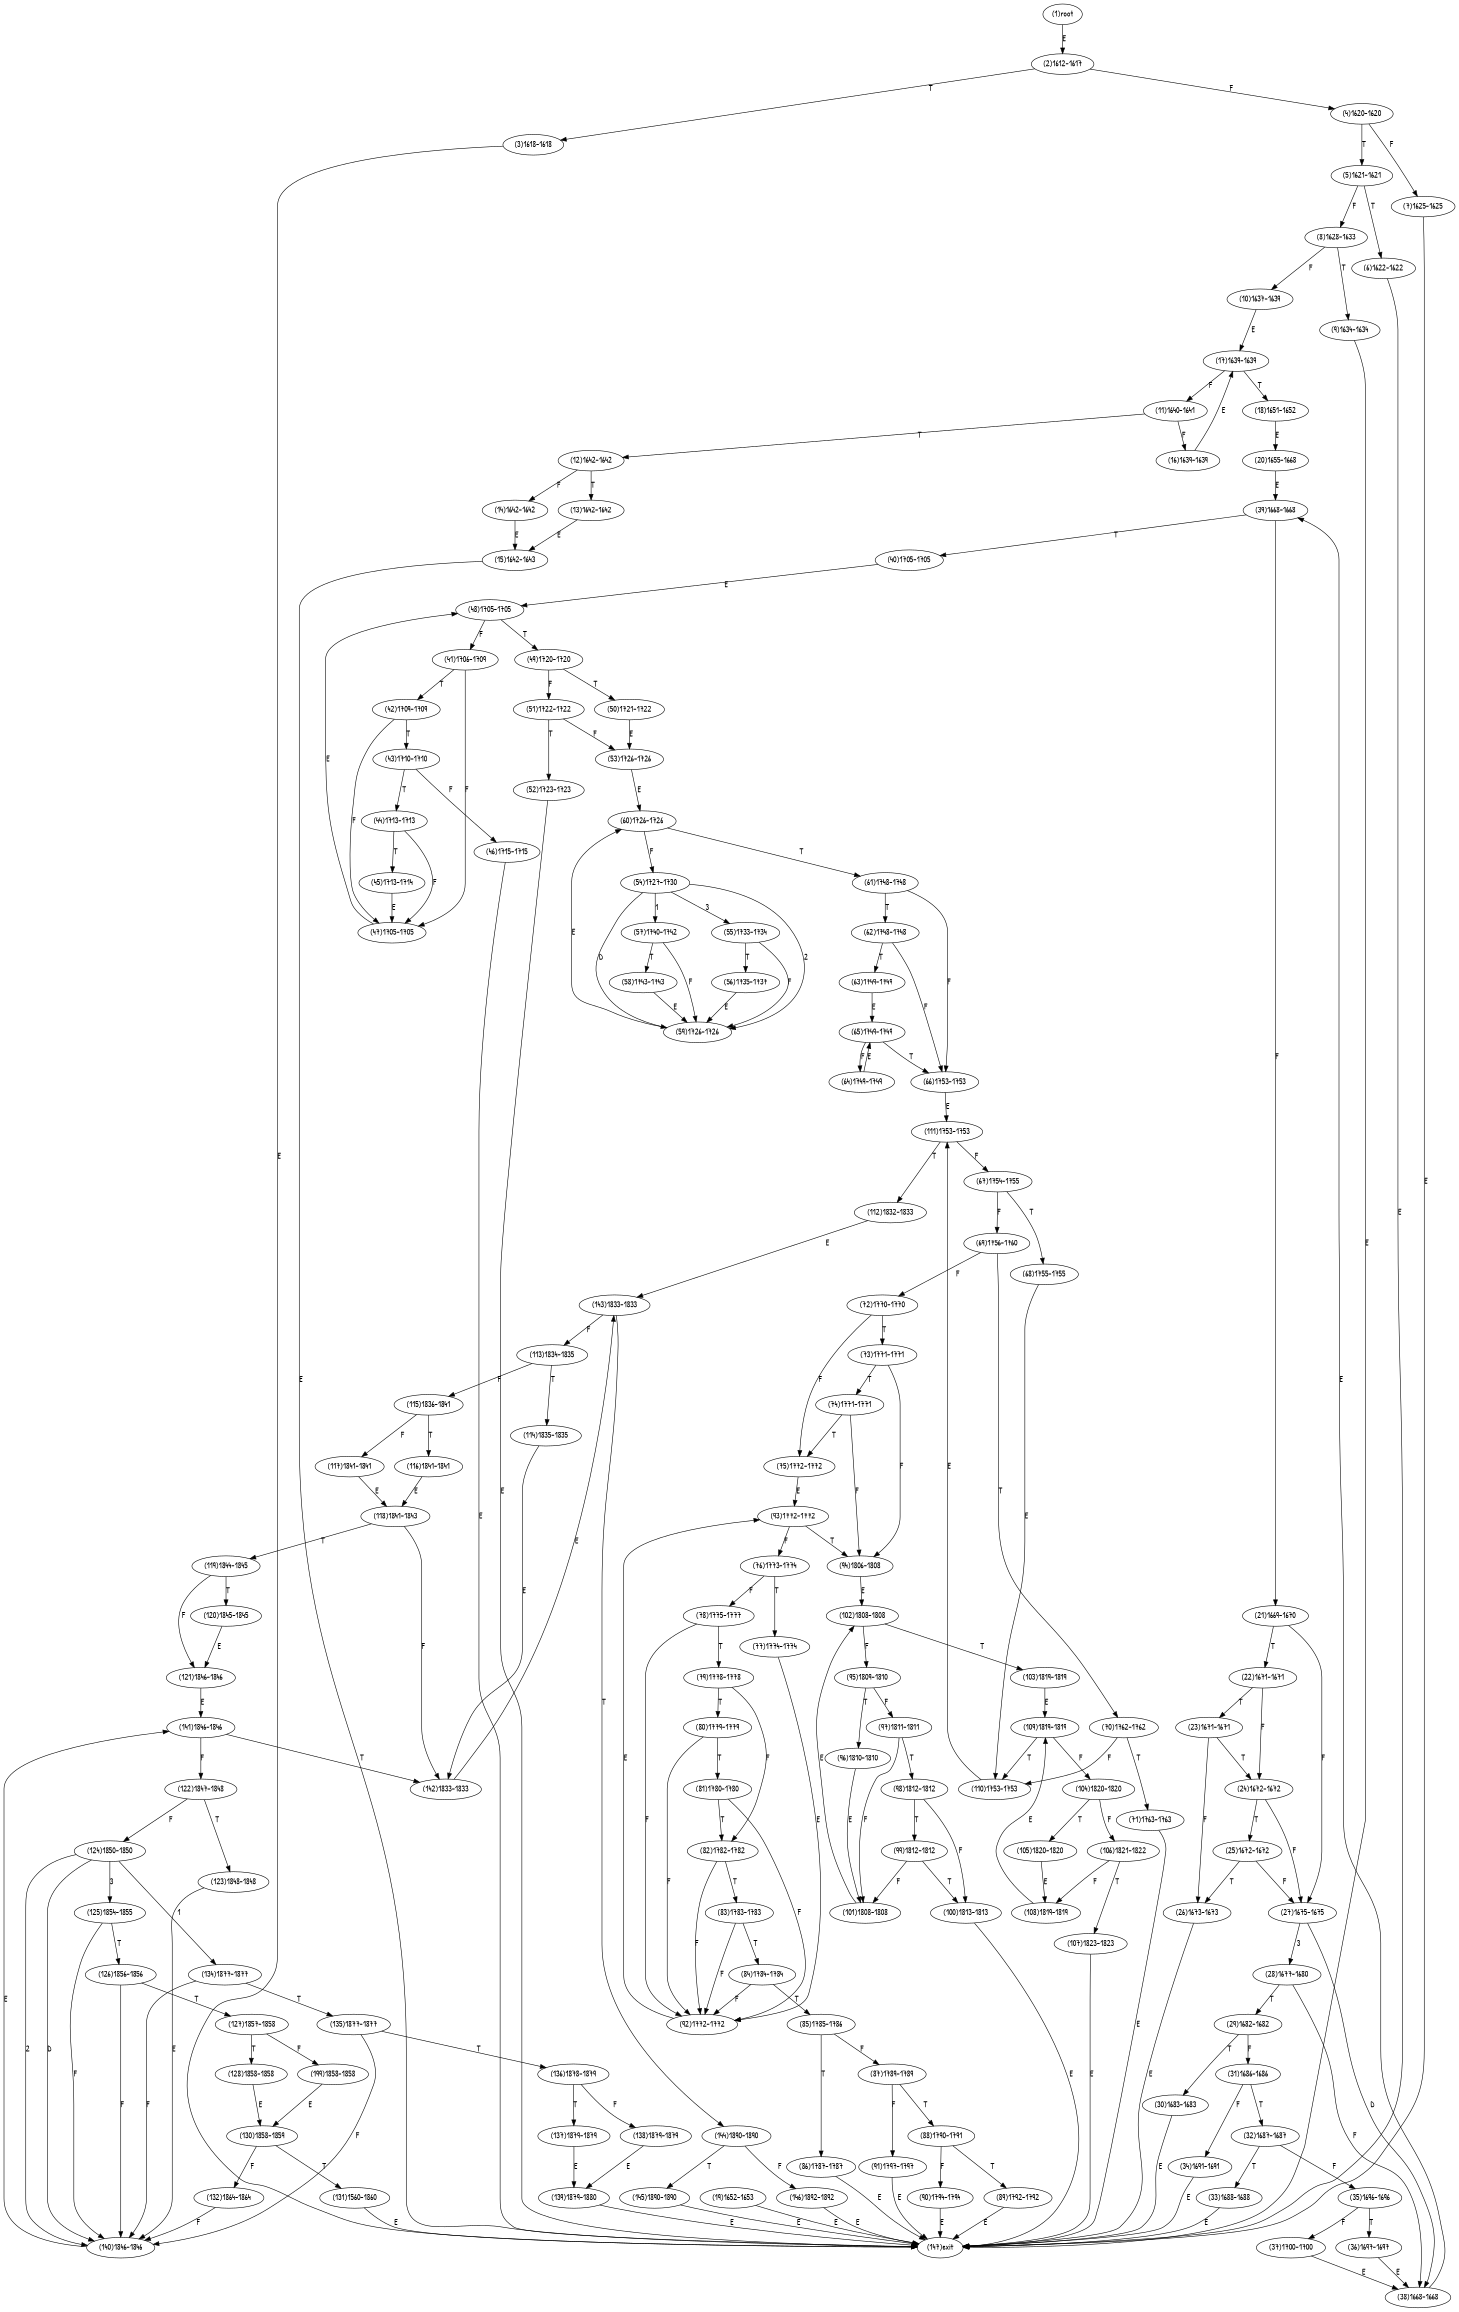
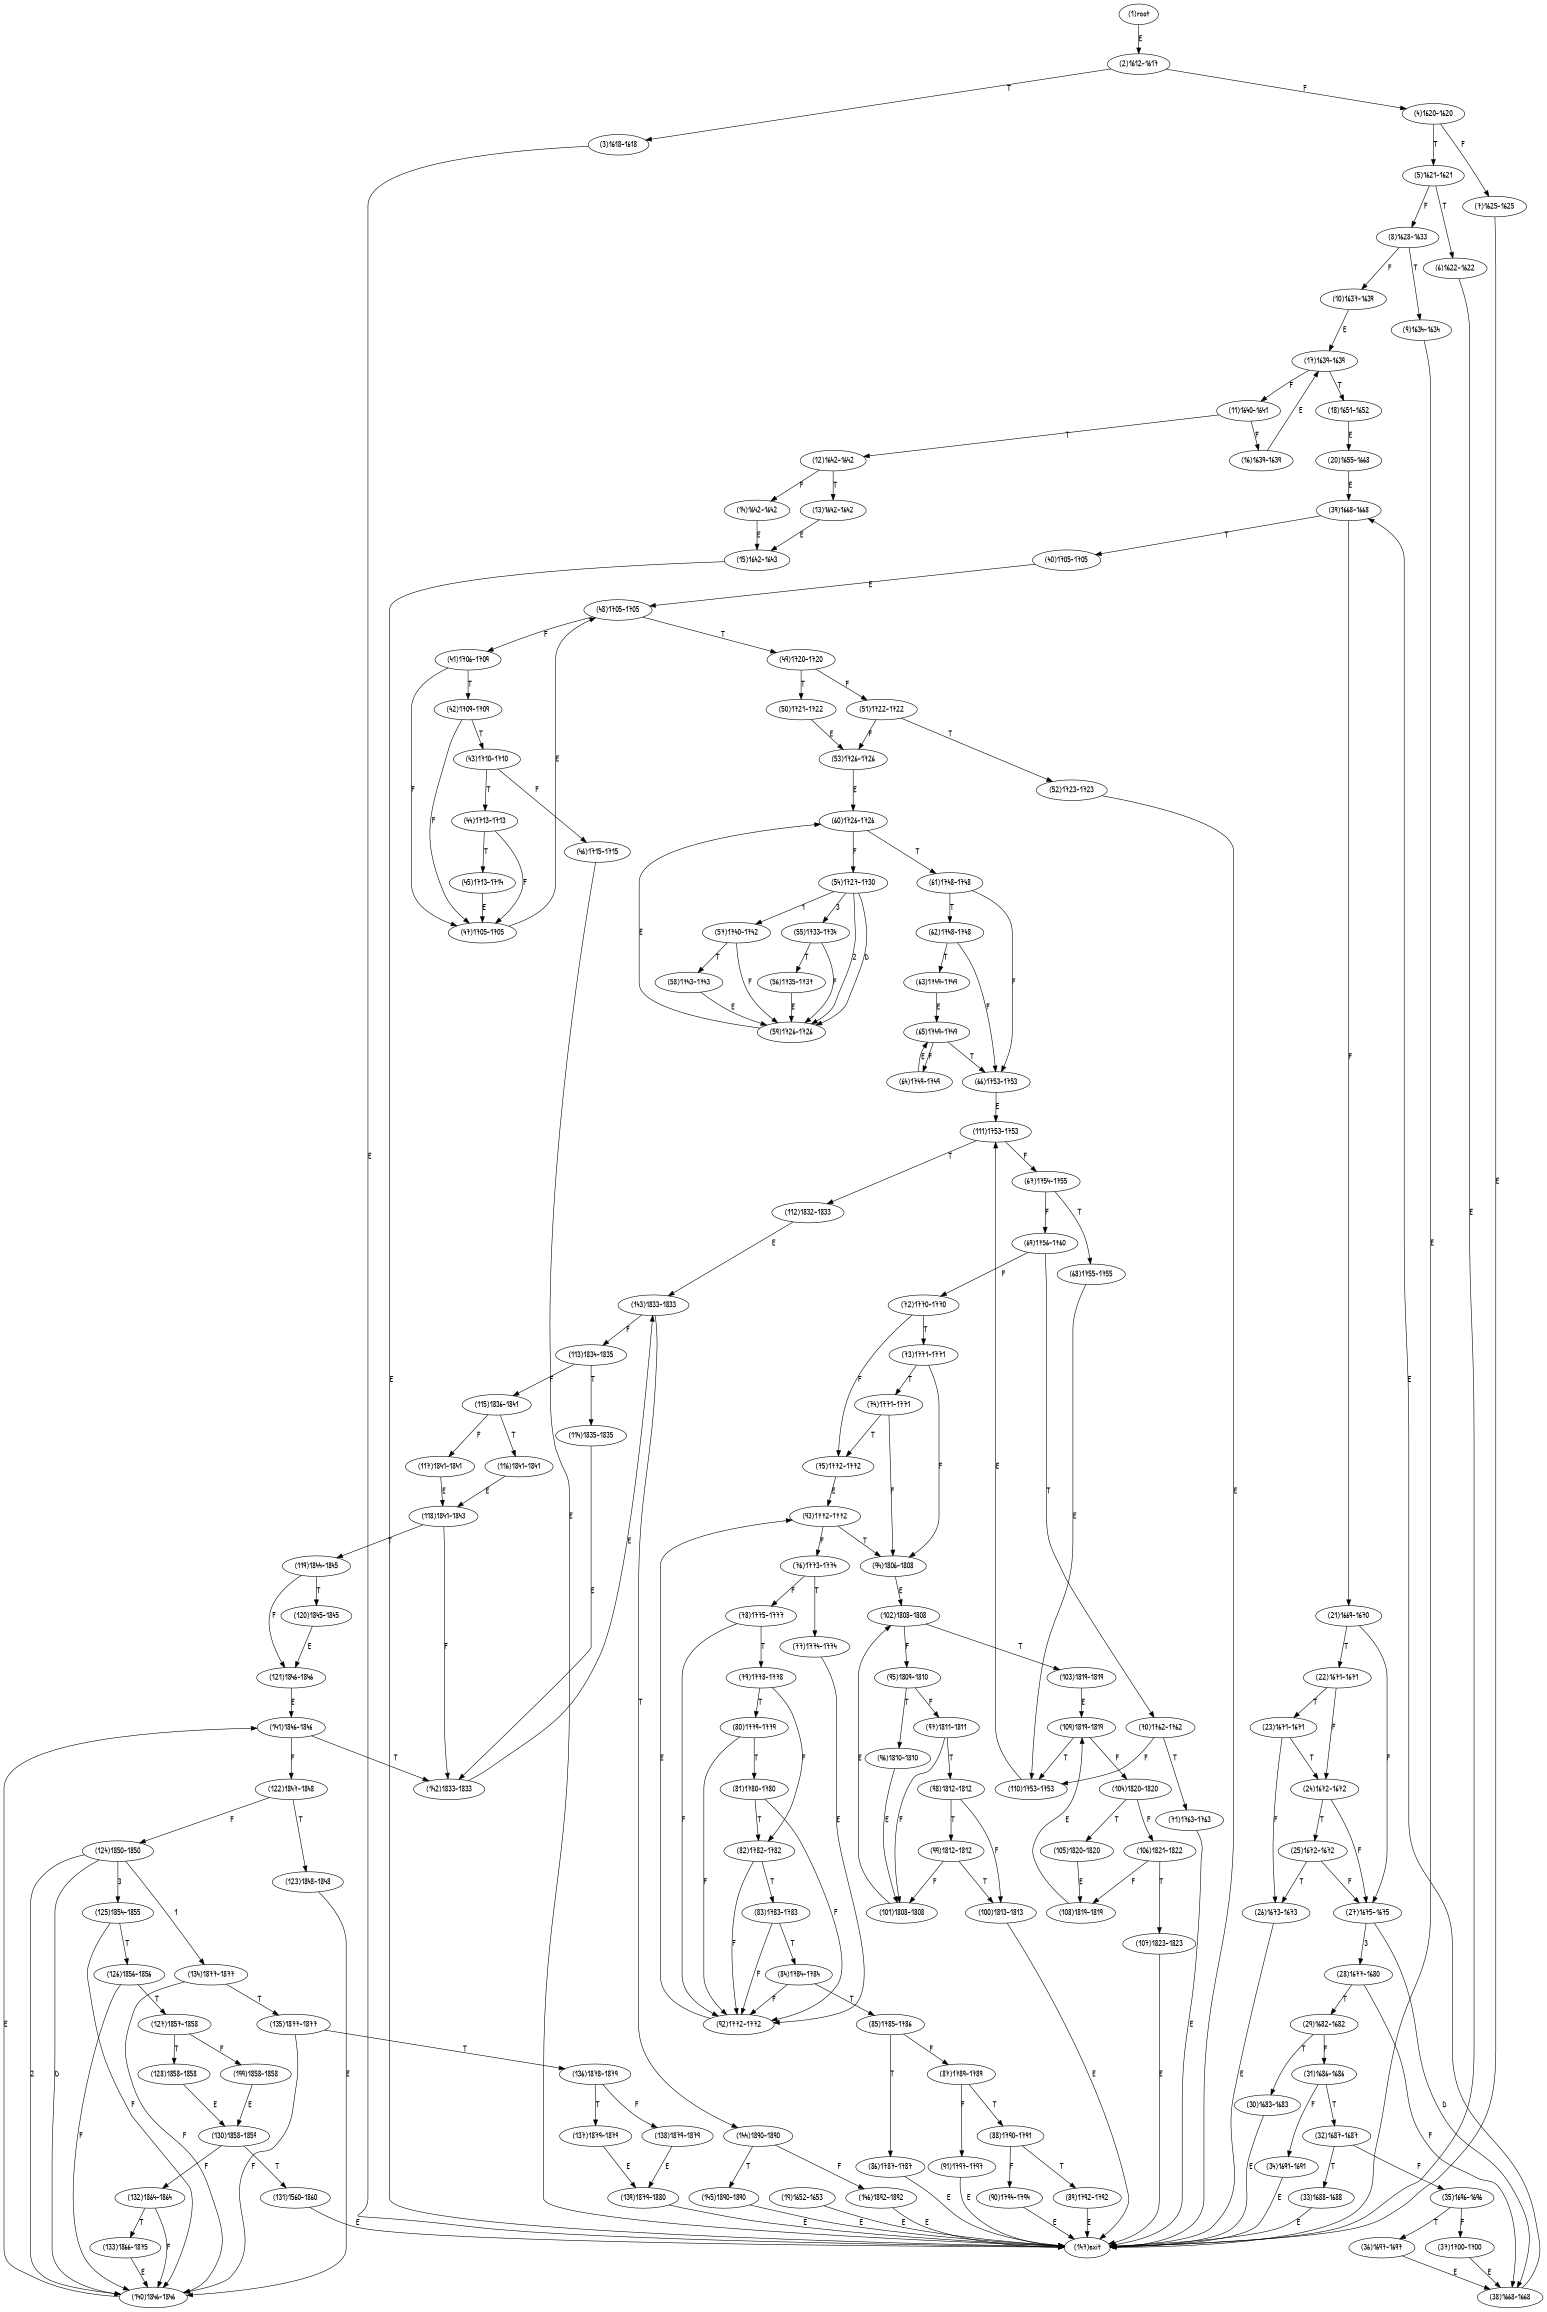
  digraph {
    fontname="Patrick Hand"
    node [fontname="Patrick Hand"]
    edge [fontname="Patrick Hand"]
    n1 [label="(1)root"]
    n2 [label="(2)1612-1617"]
    n3 [label="(3)1618-1618"]
    n4 [label="(4)1620-1620"]
    n5 [label="(147)exit"]
    n6 [label="(5)1621-1621"]
    n7 [label="(7)1625-1625"]
    n8 [label="(6)1622-1622"]
    n9 [label="(8)1628-1633"]
    n10 [label="(9)1634-1634"]
    n11 [label="(10)1637-1639"]
    n12 [label="(17)1639-1639"]
    n13 [label="(11)1640-1641"]
    n14 [label="(18)1651-1652"]
    n15 [label="(12)1642-1642"]
    n16 [label="(16)1639-1639"]
    n17 [label="(13)1642-1642"]
    n18 [label="(14)1642-1642"]
    n19 [label="(15)1642-1643"]
    n20 [label="(20)1655-1668"]
    n21 [label="(19)1652-1653"]
    n22 [label="(39)1668-1668"]
    n23 [label="(21)1669-1670"]
    n24 [label="(22)1671-1671"]
    n25 [label="(27)1675-1675"]
    n26 [label="(23)1671-1671"]
    n27 [label="(24)1672-1672"]
    n28 [label="(28)1677-1680"]
    n29 [label="(38)1668-1668"]
    n30 [label="(40)1705-1705"]
    n31 [label="(26)1673-1673"]
    n32 [label="(25)1672-1672"]
    n33 [label="(29)1682-1682"]
    n34 [label="(31)1686-1686"]
    n35 [label="(30)1683-1683"]
    n36 [label="(34)1691-1691"]
    n37 [label="(32)1687-1687"]
    n38 [label="(35)1696-1696"]
    n39 [label="(33)1688-1688"]
    n40 [label="(36)1697-1697"]
    n41 [label="(37)1700-1700"]
    n42 [label="(48)1705-1705"]
    n43 [label="(42)1709-1709"]
    n44 [label="(43)1710-1710"]
    n45 [label="(47)1705-1705"]
    n46 [label="(46)1715-1715"]
    n47 [label="(44)1713-1713"]
    n48 [label="(45)1713-1714"]
    n49 [label="(41)1706-1709"]
    n50 [label="(49)1720-1720"]
    n51 [label="(51)1722-1722"]
    n52 [label="(53)1726-1726"]
    n53 [label="(52)1723-1723"]
    n54 [label="(60)1726-1726"]
    n55 [label="(50)1721-1722"]
    n56 [label="(55)1733-1734"]
    n57 [label="(59)1726-1726"]
    n58 [label="(56)1735-1737"]
    n59 [label="(54)1727-1730"]
    n60 [label="(57)1740-1742"]
    n61 [label="(58)1743-1743"]
    n62 [label="(61)1748-1748"]
    n63 [label="(63)1749-1749"]
    n64 [label="(65)1749-1749"]
    n65 [label="(66)1753-1753"]
    n66 [label="(64)1749-1749"]
    n67 [label="(62)1748-1748"]
    n68 [label="(111)1753-1753"]
    n69 [label="(68)1755-1755"]
    n70 [label="(110)1753-1753"]
    n71 [label="(69)1756-1760"]
    n72 [label="(70)1762-1762"]
    n73 [label="(72)1770-1770"]
    n74 [label="(71)1763-1763"]
    n75 [label="(73)1771-1771"]
    n76 [label="(75)1772-1772"]
    n77 [label="(67)1754-1755"]
    n78 [label="(112)1832-1833"]
    n79 [label="(76)1773-1774"]
    n80 [label="(77)1774-1774"]
    n81 [label="(78)1775-1777"]
    n82 [label="(92)1772-1772"]
    n83 [label="(79)1778-1778"]
    n84 [label="(93)1772-1772"]
    n85 [label="(80)1779-1779"]
    n86 [label="(82)1782-1782"]
    n87 [label="(81)1780-1780"]
    n88 [label="(83)1783-1783"]
    n89 [label="(74)1771-1771"]
    n90 [label="(94)1806-1808"]
    n91 [label="(102)1808-1808"]
    n92 [label="(85)1785-1786"]
    n93 [label="(87)1789-1789"]
    n94 [label="(86)1787-1787"]
    n95 [label="(88)1790-1791"]
    n96 [label="(91)1797-1797"]
    n97 [label="(84)1784-1784"]
    n98 [label="(89)1792-1792"]
    n99 [label="(90)1794-1794"]
    n100 [label="(95)1809-1810"]
    n101 [label="(96)1810-1810"]
    n102 [label="(97)1811-1811"]
    n103 [label="(101)1808-1808"]
    n104 [label="(98)1812-1812"]
    n105 [label="(103)1819-1819"]
    n106 [label="(109)1819-1819"]
    n107 [label="(104)1820-1820"]
    n108 [label="(100)1813-1813"]
    n109 [label="(99)1812-1812"]
    n110 [label="(143)1833-1833"]
    n111 [label="(108)1819-1819"]
    n112 [label="(106)1821-1822"]
    n113 [label="(105)1820-1820"]
    n114 [label="(107)1823-1823"]
    n115 [label="(119)1844-1845"]
    n116 [label="(121)1846-1846"]
    n117 [label="(120)1845-1845"]
    n118 [label="(141)1846-1846"]
    n119 [label="(118)1841-1843"]
    n120 [label="(142)1833-1833"]
    n121 [label="(117)1841-1841"]
    n122 [label="(116)1841-1841"]
    n123 [label="(115)1836-1841"]
    n124 [label="(114)1835-1835"]
    n125 [label="(113)1834-1835"]
    n126 [label="(144)1890-1890"]
    n127 [label="(127)1857-1858"]
    n128 [label="(199)1858-1858"]
    n129 [label="(128)1858-1858"]
    n130 [label="(130)1858-1859"]
    n131 [label="(126)1856-1856"]
    n132 [label="(140)1846-1846"]
    n133 [label="(125)1854-1855"]
    n134 [label="(124)1850-1850"]
    n135 [label="(134)1877-1877"]
    n136 [label="(135)1877-1877"]
    n137 [label="(123)1848-1848"]
    n138 [label="(122)1847-1848"]
    n139 [label="(137)1879-1879"]
    n140 [label="(139)1879-1880"]
    n141 [label="(136)1878-1879"]
    n142 [label="(138)1879-1879"]
    n143 [label="(145)1890-1890"]
    n144 [label="(146)1892-1892"]
    n145 [label="(131)1560-1860"]
    n146 [label="(132)1864-1864"]
+   n147 [label="(133)1866-1875"]
    n1 -> n2 [label=E]
    n2 -> n3 [label=T]
    n2 -> n4 [label=F]
    n3 -> n5 [label=E]
    n4 -> n6 [label=T]
    n4 -> n7 [label=F]
    n6 -> n8 [label=T]
    n6 -> n9 [label=F]
    n7 -> n5 [label=E]
    n8 -> n5 [label=E]
    n9 -> n10 [label=T]
    n9 -> n11 [label=F]
    n10 -> n5 [label=E]
    n11 -> n12 [label=E]
    n12 -> n13 [label=F]
    n12 -> n14 [label=T]
    n13 -> n15 [label=T]
    n13 -> n16 [label=F]
    n14 -> n20 [label=E]
    n15 -> n17 [label=T]
    n15 -> n18 [label=F]
    n16 -> n12 [label=E]
    n17 -> n19 [label=E]
    n18 -> n19 [label=E]
    n19 -> n5 [label=E]
    n20 -> n22 [label=E]
    n21 -> n5 [label=E]
    n22 -> n23 [label=F]
    n22 -> n30 [label=T]
    n23 -> n24 [label=T]
    n23 -> n25 [label=F]
    n24 -> n26 [label=T]
    n24 -> n27 [label=F]
    n25 -> n28 [label=3]
    n25 -> n29 [label=D]
    n26 -> n27 [label=T]
    n26 -> n31 [label=F]
    n27 -> n25 [label=F]
    n27 -> n32 [label=T]
    n28 -> n29 [label=F]
    n28 -> n33 [label=T]
    n29 -> n22 [label=E]
    n30 -> n42 [label=E]
    n31 -> n5 [label=E]
    n32 -> n25 [label=F]
    n32 -> n31 [label=T]
    n33 -> n34 [label=F]
    n33 -> n35 [label=T]
    n34 -> n36 [label=F]
    n34 -> n37 [label=T]
    n35 -> n5 [label=E]
    n36 -> n5 [label=E]
    n37 -> n38 [label=F]
    n37 -> n39 [label=T]
    n38 -> n40 [label=T]
    n38 -> n41 [label=F]
    n39 -> n5 [label=E]
    n40 -> n29 [label=E]
    n41 -> n29 [label=E]
    n42 -> n49 [label=F]
    n42 -> n50 [label=T]
    n43 -> n44 [label=T]
    n43 -> n45 [label=F]
    n44 -> n46 [label=F]
    n44 -> n47 [label=T]
    n45 -> n42 [label=E]
    n46 -> n5 [label=E]
    n47 -> n45 [label=F]
    n47 -> n48 [label=T]
    n48 -> n45 [label=E]
    n49 -> n43 [label=T]
    n49 -> n45 [label=F]
    n50 -> n51 [label=F]
    n50 -> n55 [label=T]
    n51 -> n52 [label=F]
    n51 -> n53 [label=T]
    n52 -> n54 [label=E]
    n53 -> n5 [label=E]
    n54 -> n59 [label=F]
    n54 -> n62 [label=T]
    n55 -> n52 [label=E]
    n56 -> n57 [label=F]
    n56 -> n58 [label=T]
    n57 -> n54 [label=E]
    n58 -> n57 [label=E]
    n59 -> n56 [label=3]
    n59 -> n57 [label=2]
    n59 -> n57 [label=D]
    n59 -> n60 [label=1]
    n60 -> n57 [label=F]
    n60 -> n61 [label=T]
    n61 -> n57 [label=E]
    n62 -> n65 [label=F]
    n62 -> n67 [label=T]
    n63 -> n64 [label=E]
    n64 -> n65 [label=T]
    n64 -> n66 [label=F]
    n65 -> n68 [label=E]
    n66 -> n64 [label=E]
    n67 -> n63 [label=T]
    n67 -> n65 [label=F]
    n68 -> n77 [label=F]
    n68 -> n78 [label=T]
    n69 -> n70 [label=E]
    n70 -> n68 [label=E]
    n71 -> n72 [label=T]
    n71 -> n73 [label=F]
    n72 -> n70 [label=F]
    n72 -> n74 [label=T]
    n73 -> n75 [label=T]
    n73 -> n76 [label=F]
    n74 -> n5 [label=E]
    n75 -> n89 [label=T]
    n75 -> n90 [label=F]
    n76 -> n84 [label=E]
    n77 -> n69 [label=T]
    n77 -> n71 [label=F]
    n78 -> n110 [label=E]
    n79 -> n80 [label=T]
    n79 -> n81 [label=F]
    n80 -> n82 [label=E]
    n81 -> n82 [label=F]
    n81 -> n83 [label=T]
    n82 -> n84 [label=E]
    n83 -> n85 [label=T]
    n83 -> n86 [label=F]
    n84 -> n79 [label=F]
    n84 -> n90 [label=T]
    n85 -> n82 [label=F]
    n85 -> n87 [label=T]
    n86 -> n82 [label=F]
    n86 -> n88 [label=T]
    n87 -> n82 [label=F]
    n87 -> n86 [label=T]
    n88 -> n82 [label=F]
    n88 -> n97 [label=T]
    n89 -> n76 [label=T]
    n89 -> n90 [label=F]
    n90 -> n91 [label=E]
    n91 -> n100 [label=F]
    n91 -> n105 [label=T]
    n92 -> n93 [label=F]
    n92 -> n94 [label=T]
    n93 -> n95 [label=T]
    n93 -> n96 [label=F]
    n94 -> n5 [label=E]
    n95 -> n98 [label=T]
    n95 -> n99 [label=F]
    n96 -> n5 [label=E]
    n97 -> n82 [label=F]
    n97 -> n92 [label=T]
    n98 -> n5 [label=E]
    n99 -> n5 [label=E]
    n100 -> n101 [label=T]
    n100 -> n102 [label=F]
    n101 -> n103 [label=E]
    n102 -> n103 [label=F]
    n102 -> n104 [label=T]
    n103 -> n91 [label=E]
    n104 -> n108 [label=F]
    n104 -> n109 [label=T]
    n105 -> n106 [label=E]
    n106 -> n70 [label=T]
    n106 -> n107 [label=F]
    n107 -> n112 [label=F]
    n107 -> n113 [label=T]
    n108 -> n5 [label=E]
    n109 -> n103 [label=F]
    n109 -> n108 [label=T]
    n110 -> n125 [label=F]
    n110 -> n126 [label=T]
    n111 -> n106 [label=E]
    n112 -> n111 [label=F]
    n112 -> n114 [label=T]
    n113 -> n111 [label=E]
    n114 -> n5 [label=E]
    n115 -> n116 [label=F]
    n115 -> n117 [label=T]
    n116 -> n118 [label=E]
    n117 -> n116 [label=E]
    n118 -> n120 [label=T]
    n118 -> n138 [label=F]
    n119 -> n115 [label=T]
    n119 -> n120 [label=F]
    n120 -> n110 [label=E]
    n121 -> n119 [label=E]
    n122 -> n119 [label=E]
    n123 -> n121 [label=F]
    n123 -> n122 [label=T]
    n124 -> n120 [label=E]
    n125 -> n123 [label=F]
    n125 -> n124 [label=T]
    n126 -> n143 [label=T]
    n126 -> n144 [label=F]
    n127 -> n128 [label=F]
    n127 -> n129 [label=T]
    n128 -> n130 [label=E]
    n129 -> n130 [label=E]
    n130 -> n145 [label=T]
    n130 -> n146 [label=F]
    n131 -> n127 [label=T]
    n131 -> n132 [label=F]
    n132 -> n118 [label=E]
    n133 -> n131 [label=T]
    n133 -> n132 [label=F]
    n134 -> n132 [label=2]
    n134 -> n132 [label=D]
    n134 -> n133 [label=3]
    n134 -> n135 [label=1]
    n135 -> n132 [label=F]
    n135 -> n136 [label=T]
    n136 -> n132 [label=F]
    n136 -> n141 [label=T]
    n137 -> n132 [label=E]
    n138 -> n134 [label=F]
    n138 -> n137 [label=T]
    n139 -> n140 [label=E]
    n140 -> n5 [label=E]
    n141 -> n139 [label=T]
    n141 -> n142 [label=F]
    n142 -> n140 [label=E]
    n143 -> n5 [label=E]
    n144 -> n5 [label=E]
    n145 -> n5 [label=E]
    n146 -> n132 [label=F]
+   n146 -> n147 [label=T]
+   n147 -> n132 [label=E]
  }
